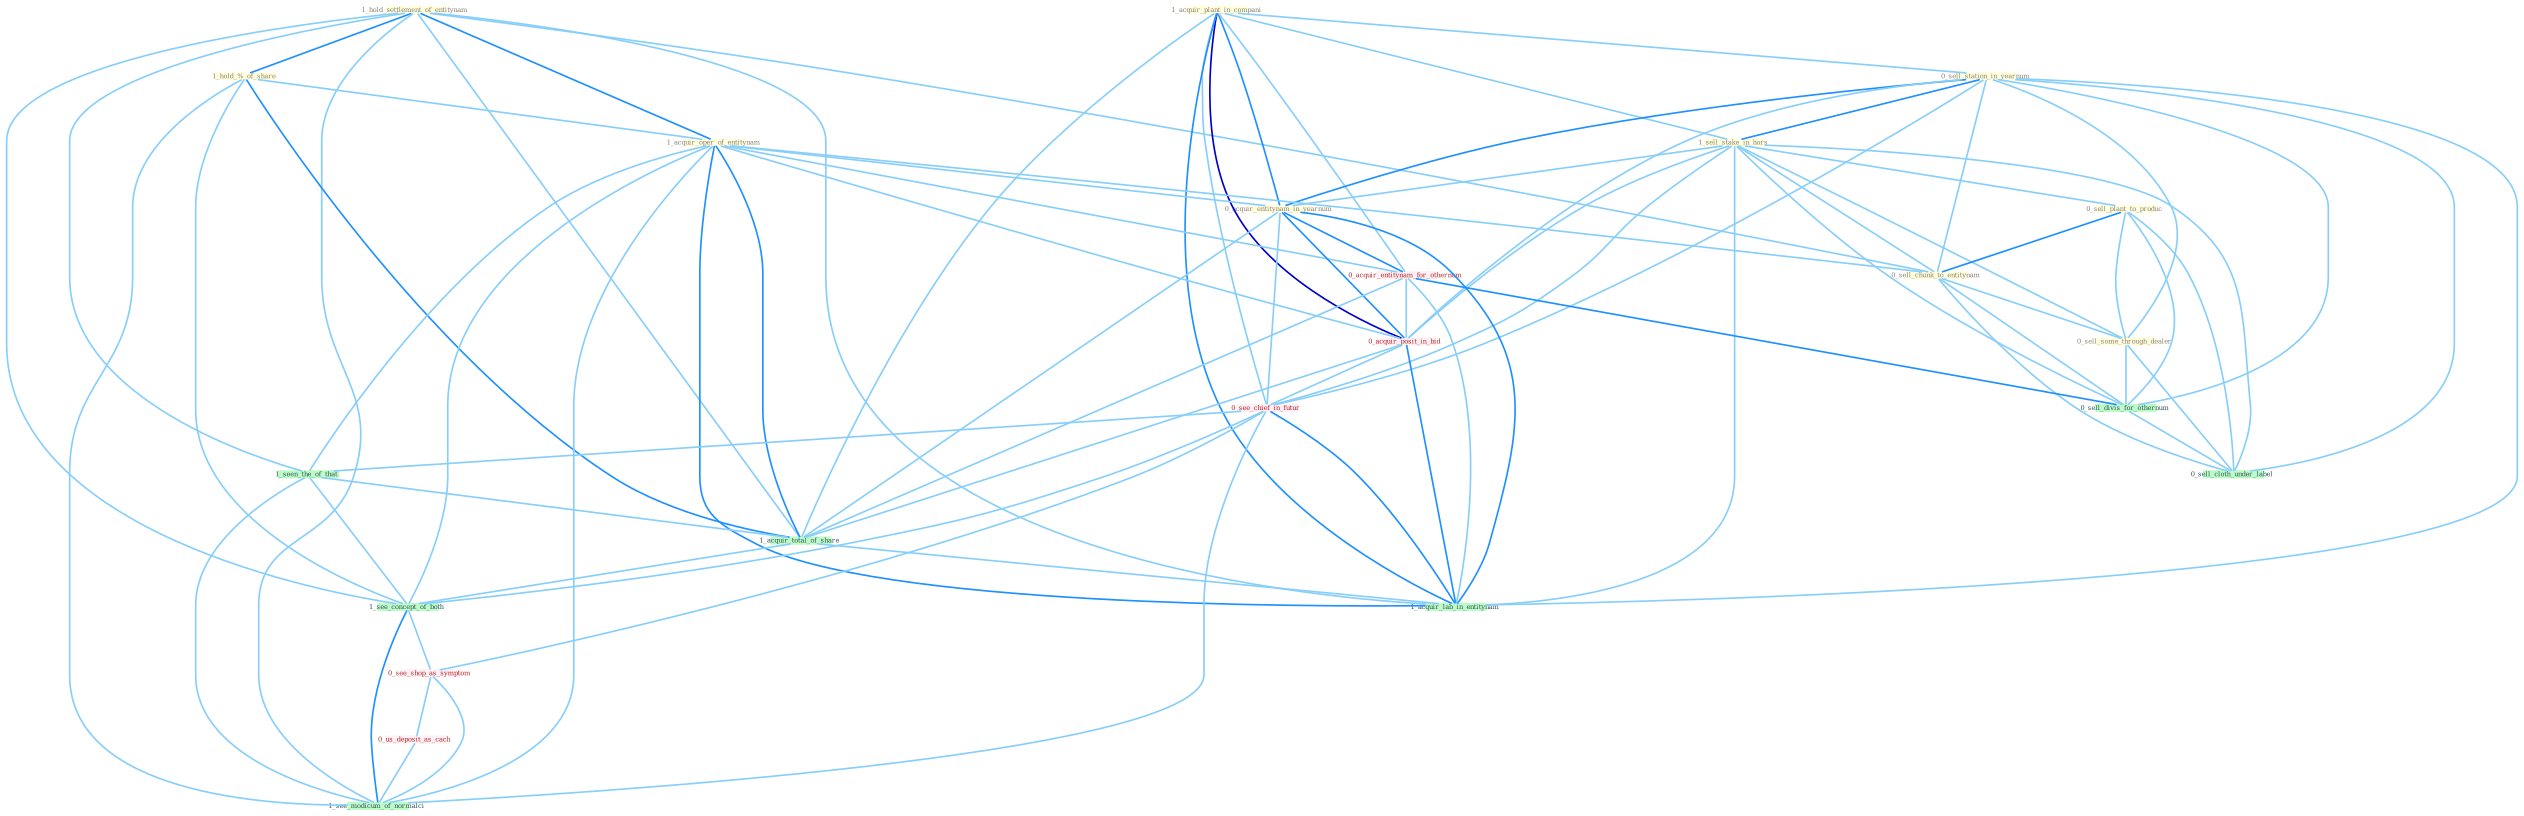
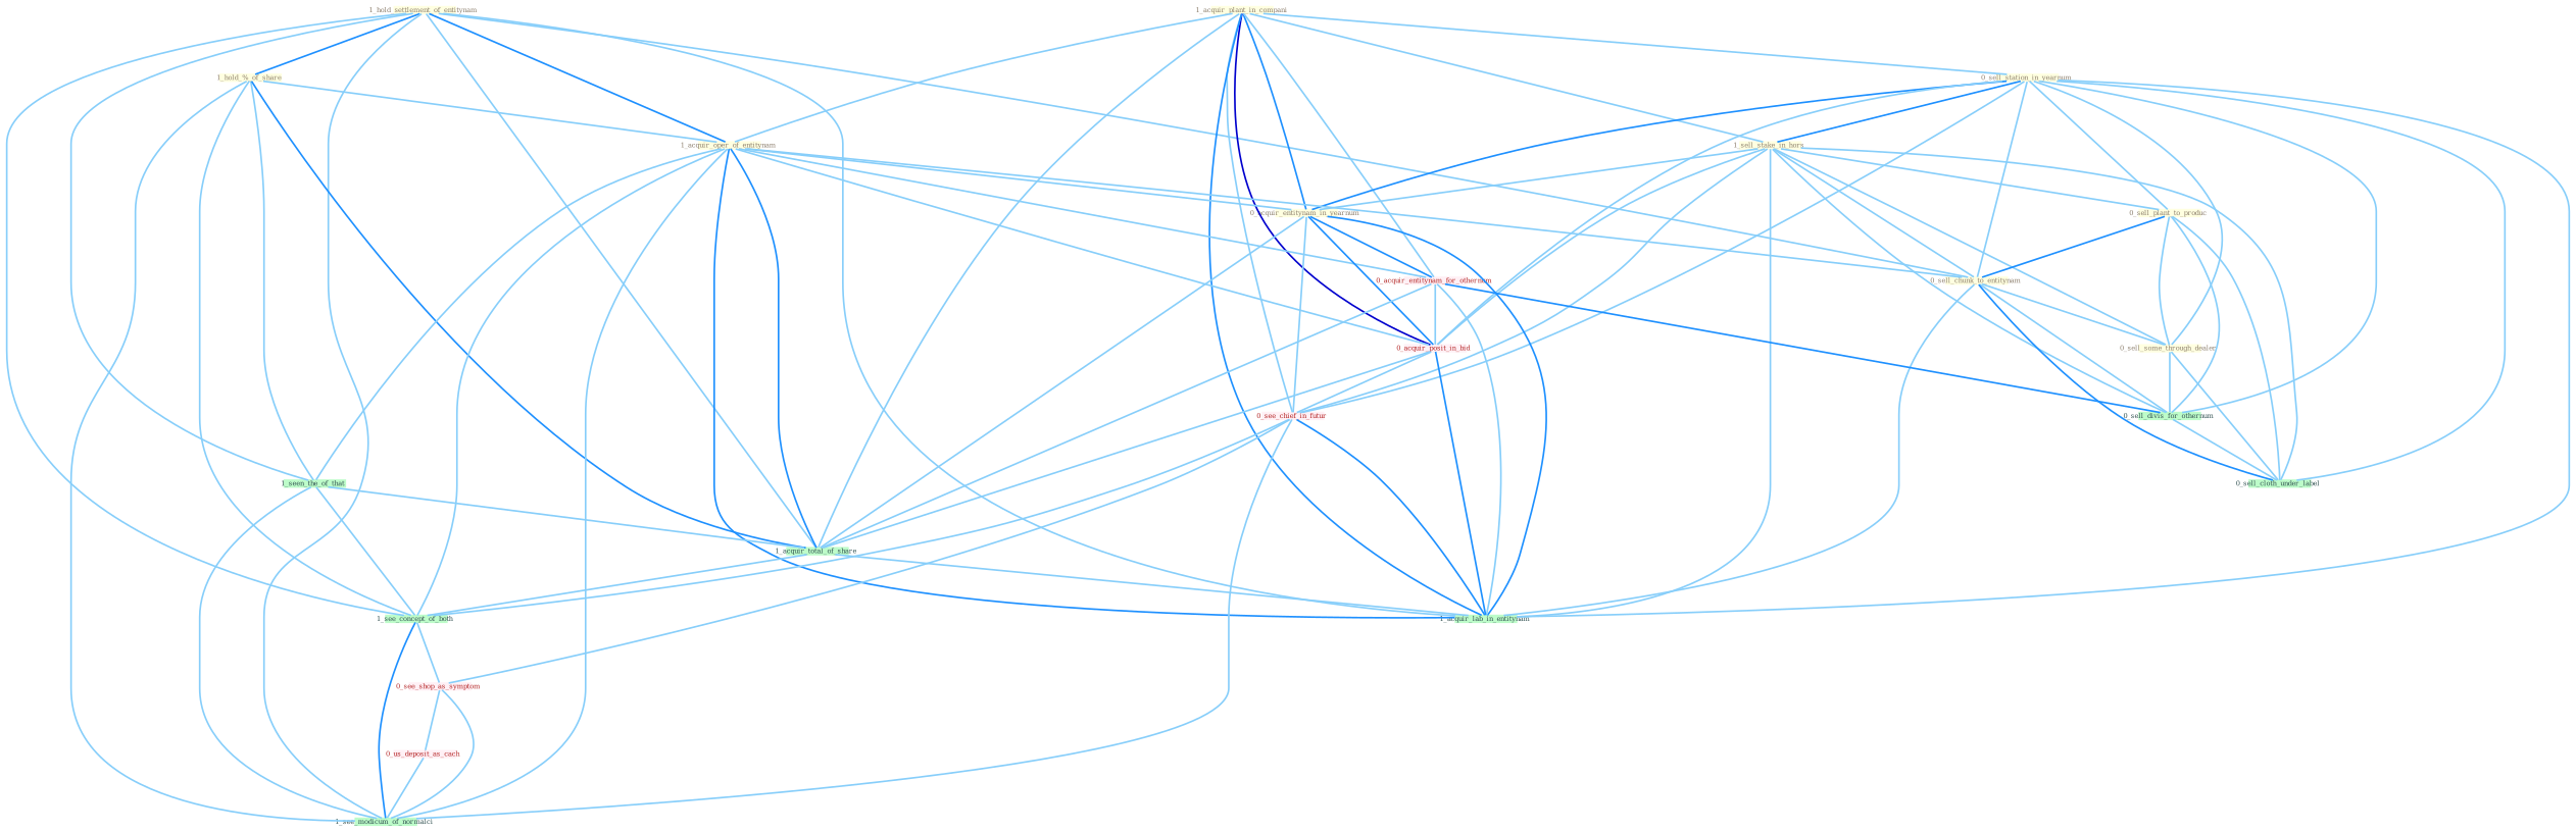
  graph {
    node [color="#ffffe0" fixedsize=true fontcolor="#8b7d6b" fontsize=4 shape=polygon style=filled]
    edge [color="#87cefa" w=1]
    "1_hold_settlement_of_entitynam " [height=.06 width=.5]
    n2 [height=.06 label="1_acquir_plant_in_compani" width=.5]
    "1_hold_%_of_share " [height=.06 width=.5]
    "0_sell_station_in_yearnum " [height=.06 width=.5]
    "1_acquir_oper_of_entitynam " [height=.06 width=.5]
    "1_sell_stake_in_hors " [height=.06 width=.5]
    "0_sell_plant_to_produc " [height=.06 width=.5]
    "0_sell_chunk_to_entitynam " [height=.06 width=.5]
    "0_sell_some_through_dealer " [height=.06 width=.5]
    "0_acquir_entitynam_in_yearnum " [height=.06 width=.5]
    "0_acquir_entitynam_for_othernum " [color="#fff0f5" fontcolor="#b22222" height=.06 width=.5]
    "0_acquir_posit_in_bid " [color="#fff0f5" fontcolor="#b22222" height=.06 width=.5]
    "0_see_chief_in_futur " [color="#fff0f5" fontcolor="#b22222" height=.06 width=.5]
    "0_see_shop_as_symptom " [color="#fff0f5" fontcolor="#b22222" height=.06 width=.5]
    "0_us_deposit_as_cach " [color="#fff0f5" fontcolor="#b22222" height=.06 width=.5]
    "1_seen_the_of_that " [color="#BDFCC9" fontcolor="#2f4f4f" height=.06 width=.5]
    "1_acquir_total_of_share " [color="#BDFCC9" fontcolor="#2f4f4f" height=.06 width=.5]
    "1_see_concept_of_both " [color="#BDFCC9" fontcolor="#2f4f4f" height=.06 width=.5]
    "1_acquir_lab_in_entitynam " [color="#BDFCC9" fontcolor="#2f4f4f" height=.06 width=.5]
    "1_see_modicum_of_normalci " [color="#BDFCC9" fontcolor="#2f4f4f" height=.06 width=.5]
    "0_sell_divis_for_othernum " [color="#BDFCC9" fontcolor="#2f4f4f" height=.06 width=.5]
    "0_sell_cloth_under_label " [color="#BDFCC9" fontcolor="#2f4f4f" height=.06 width=.5]
    subgraph sub_1 {
      "1_hold_settlement_of_entitynam "
      n2
      "1_hold_%_of_share "
      "0_sell_station_in_yearnum "
      "1_acquir_oper_of_entitynam "
      "1_sell_stake_in_hors "
      "0_sell_plant_to_produc "
      "0_sell_chunk_to_entitynam "
      "0_sell_some_through_dealer "
      "0_acquir_entitynam_in_yearnum "
    }
    subgraph sub_2 {
      "0_acquir_entitynam_for_othernum "
      "0_acquir_posit_in_bid "
      "0_see_chief_in_futur "
      "0_see_shop_as_symptom "
      "0_us_deposit_as_cach "
    }
    "1_hold_settlement_of_entitynam " -- "1_hold_%_of_share " [color="#1e90ff" w=2]
    "1_hold_settlement_of_entitynam " -- "1_acquir_oper_of_entitynam " [color="#1e90ff" w=2]
    "1_hold_settlement_of_entitynam " -- "0_sell_chunk_to_entitynam "
    "1_hold_settlement_of_entitynam " -- "1_seen_the_of_that "
    "1_hold_settlement_of_entitynam " -- "1_acquir_total_of_share "
    "1_hold_settlement_of_entitynam " -- "1_see_concept_of_both "
    "1_hold_settlement_of_entitynam " -- "1_acquir_lab_in_entitynam "
    "1_hold_settlement_of_entitynam " -- "1_see_modicum_of_normalci "
    n2 -- "0_sell_station_in_yearnum "
+   n2 -- "1_acquir_oper_of_entitynam "
    n2 -- "1_sell_stake_in_hors "
    n2 -- "0_acquir_entitynam_in_yearnum " [color="#1e90ff" w=2]
    n2 -- "0_acquir_entitynam_for_othernum "
    n2 -- "0_acquir_posit_in_bid " [color="#0000cd" w=3]
    n2 -- "0_see_chief_in_futur "
    n2 -- "1_acquir_total_of_share "
    n2 -- "1_acquir_lab_in_entitynam " [color="#1e90ff" w=2]
    "1_hold_%_of_share " -- "1_acquir_oper_of_entitynam "
-   "0_see_chief_in_futur " -- "1_seen_the_of_that "
+   "1_hold_%_of_share " -- "1_seen_the_of_that "
    "1_hold_%_of_share " -- "1_acquir_total_of_share " [color="#1e90ff" w=2]
    "1_hold_%_of_share " -- "1_see_concept_of_both "
    "1_hold_%_of_share " -- "1_see_modicum_of_normalci "
    "0_sell_station_in_yearnum " -- "1_sell_stake_in_hors " [color="#1e90ff" w=2]
+   "0_sell_station_in_yearnum " -- "0_sell_plant_to_produc "
    "0_sell_station_in_yearnum " -- "0_sell_chunk_to_entitynam "
    "0_sell_station_in_yearnum " -- "0_sell_some_through_dealer "
    "0_sell_station_in_yearnum " -- "0_acquir_entitynam_in_yearnum " [color="#1e90ff" w=2]
    "0_sell_station_in_yearnum " -- "0_acquir_posit_in_bid "
    "0_sell_station_in_yearnum " -- "0_see_chief_in_futur "
    "0_sell_station_in_yearnum " -- "1_acquir_lab_in_entitynam "
    "0_sell_station_in_yearnum " -- "0_sell_divis_for_othernum "
    "0_sell_station_in_yearnum " -- "0_sell_cloth_under_label "
    "1_acquir_oper_of_entitynam " -- "0_sell_chunk_to_entitynam "
    "1_acquir_oper_of_entitynam " -- "0_acquir_entitynam_in_yearnum "
    "1_acquir_oper_of_entitynam " -- "0_acquir_entitynam_for_othernum "
    "1_acquir_oper_of_entitynam " -- "0_acquir_posit_in_bid "
    "1_acquir_oper_of_entitynam " -- "1_seen_the_of_that "
    "1_acquir_oper_of_entitynam " -- "1_acquir_total_of_share " [color="#1e90ff" w=2]
    "1_acquir_oper_of_entitynam " -- "1_see_concept_of_both "
    "1_acquir_oper_of_entitynam " -- "1_acquir_lab_in_entitynam " [color="#1e90ff" w=2]
    "1_acquir_oper_of_entitynam " -- "1_see_modicum_of_normalci "
    "1_sell_stake_in_hors " -- "0_sell_plant_to_produc "
    "1_sell_stake_in_hors " -- "0_sell_chunk_to_entitynam "
    "1_sell_stake_in_hors " -- "0_sell_some_through_dealer "
    "1_sell_stake_in_hors " -- "0_acquir_entitynam_in_yearnum "
    "1_sell_stake_in_hors " -- "0_acquir_posit_in_bid "
    "1_sell_stake_in_hors " -- "0_see_chief_in_futur "
    "1_sell_stake_in_hors " -- "1_acquir_lab_in_entitynam "
    "1_sell_stake_in_hors " -- "0_sell_divis_for_othernum "
    "1_sell_stake_in_hors " -- "0_sell_cloth_under_label "
    "0_sell_plant_to_produc " -- "0_sell_chunk_to_entitynam " [color="#1e90ff" w=2]
    "0_sell_plant_to_produc " -- "0_sell_some_through_dealer "
    "0_sell_plant_to_produc " -- "0_sell_divis_for_othernum "
    "0_sell_plant_to_produc " -- "0_sell_cloth_under_label "
    "0_sell_chunk_to_entitynam " -- "0_sell_some_through_dealer "
+   "0_sell_chunk_to_entitynam " -- "1_acquir_lab_in_entitynam "
    "0_sell_chunk_to_entitynam " -- "0_sell_divis_for_othernum "
-   "0_sell_chunk_to_entitynam " -- "0_sell_cloth_under_label "
+   "0_sell_chunk_to_entitynam " -- "0_sell_cloth_under_label " [color="#1e90ff"]
    "0_sell_some_through_dealer " -- "0_sell_divis_for_othernum "
    "0_sell_some_through_dealer " -- "0_sell_cloth_under_label "
    "0_acquir_entitynam_in_yearnum " -- "0_acquir_entitynam_for_othernum " [color="#1e90ff" w=2]
    "0_acquir_entitynam_in_yearnum " -- "0_acquir_posit_in_bid " [color="#1e90ff" w=2]
    "0_acquir_entitynam_in_yearnum " -- "0_see_chief_in_futur "
    "0_acquir_entitynam_in_yearnum " -- "1_acquir_total_of_share "
    "0_acquir_entitynam_in_yearnum " -- "1_acquir_lab_in_entitynam " [color="#1e90ff" w=2]
    "0_acquir_entitynam_for_othernum " -- "0_acquir_posit_in_bid "
    "0_acquir_entitynam_for_othernum " -- "1_acquir_total_of_share "
    "0_acquir_entitynam_for_othernum " -- "1_acquir_lab_in_entitynam "
    "0_acquir_entitynam_for_othernum " -- "0_sell_divis_for_othernum " [color="#1e90ff" w=2]
    "0_acquir_posit_in_bid " -- "0_see_chief_in_futur "
    "0_acquir_posit_in_bid " -- "1_acquir_lab_in_entitynam " [color="#1e90ff" w=2]
    "0_see_chief_in_futur " -- "0_see_shop_as_symptom "
    "0_see_chief_in_futur " -- "1_acquir_lab_in_entitynam " [color="#1e90ff"]
    "0_see_chief_in_futur " -- "1_see_modicum_of_normalci "
    "0_see_shop_as_symptom " -- "0_us_deposit_as_cach "
    "0_see_shop_as_symptom " -- "1_see_modicum_of_normalci "
    "0_us_deposit_as_cach " -- "1_see_modicum_of_normalci "
    "1_seen_the_of_that " -- "1_acquir_total_of_share "
    "1_seen_the_of_that " -- "1_see_concept_of_both "
    "1_seen_the_of_that " -- "1_see_modicum_of_normalci "
    "1_acquir_total_of_share " -- "0_acquir_posit_in_bid "
    "1_acquir_total_of_share " -- "1_see_concept_of_both "
    "1_acquir_total_of_share " -- "1_acquir_lab_in_entitynam "
    "1_see_concept_of_both " -- "0_see_chief_in_futur "
    "1_see_concept_of_both " -- "0_see_shop_as_symptom "
    "1_see_concept_of_both " -- "1_see_modicum_of_normalci " [color="#1e90ff" w=2]
    "0_sell_divis_for_othernum " -- "0_sell_cloth_under_label "
  }
